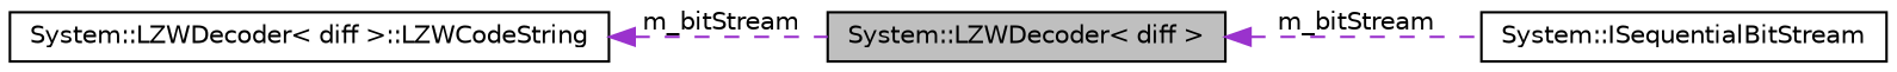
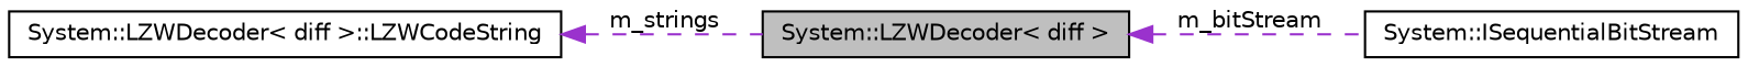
  digraph {
    rankdir=LR
    node [color=black fillcolor=white fontname=Helvetica fontsize=10 shape=record style=filled]
    edge [color=darkorchid3 dir=back fontname=Helvetica fontsize=10 labelfontname=Helvetica labelfontsize=10 style=dashed]
    n1 [fillcolor=grey75 fontcolor=black height=0.2 label="System::LZWDecoder\< diff \>" width=0.4]
    n2 [height=0.2 label="System::ISequentialBitStream" width=0.4]
    n3 [height=0.2 label="System::LZWDecoder\< diff \>::LZWCodeString" width=0.4]
    n1 -> n2 [label=" m_bitStream"]
-   n3 -> n1 [label=" m_bitStream"]
+   n3 -> n1 [label=" m_strings"]
  }
